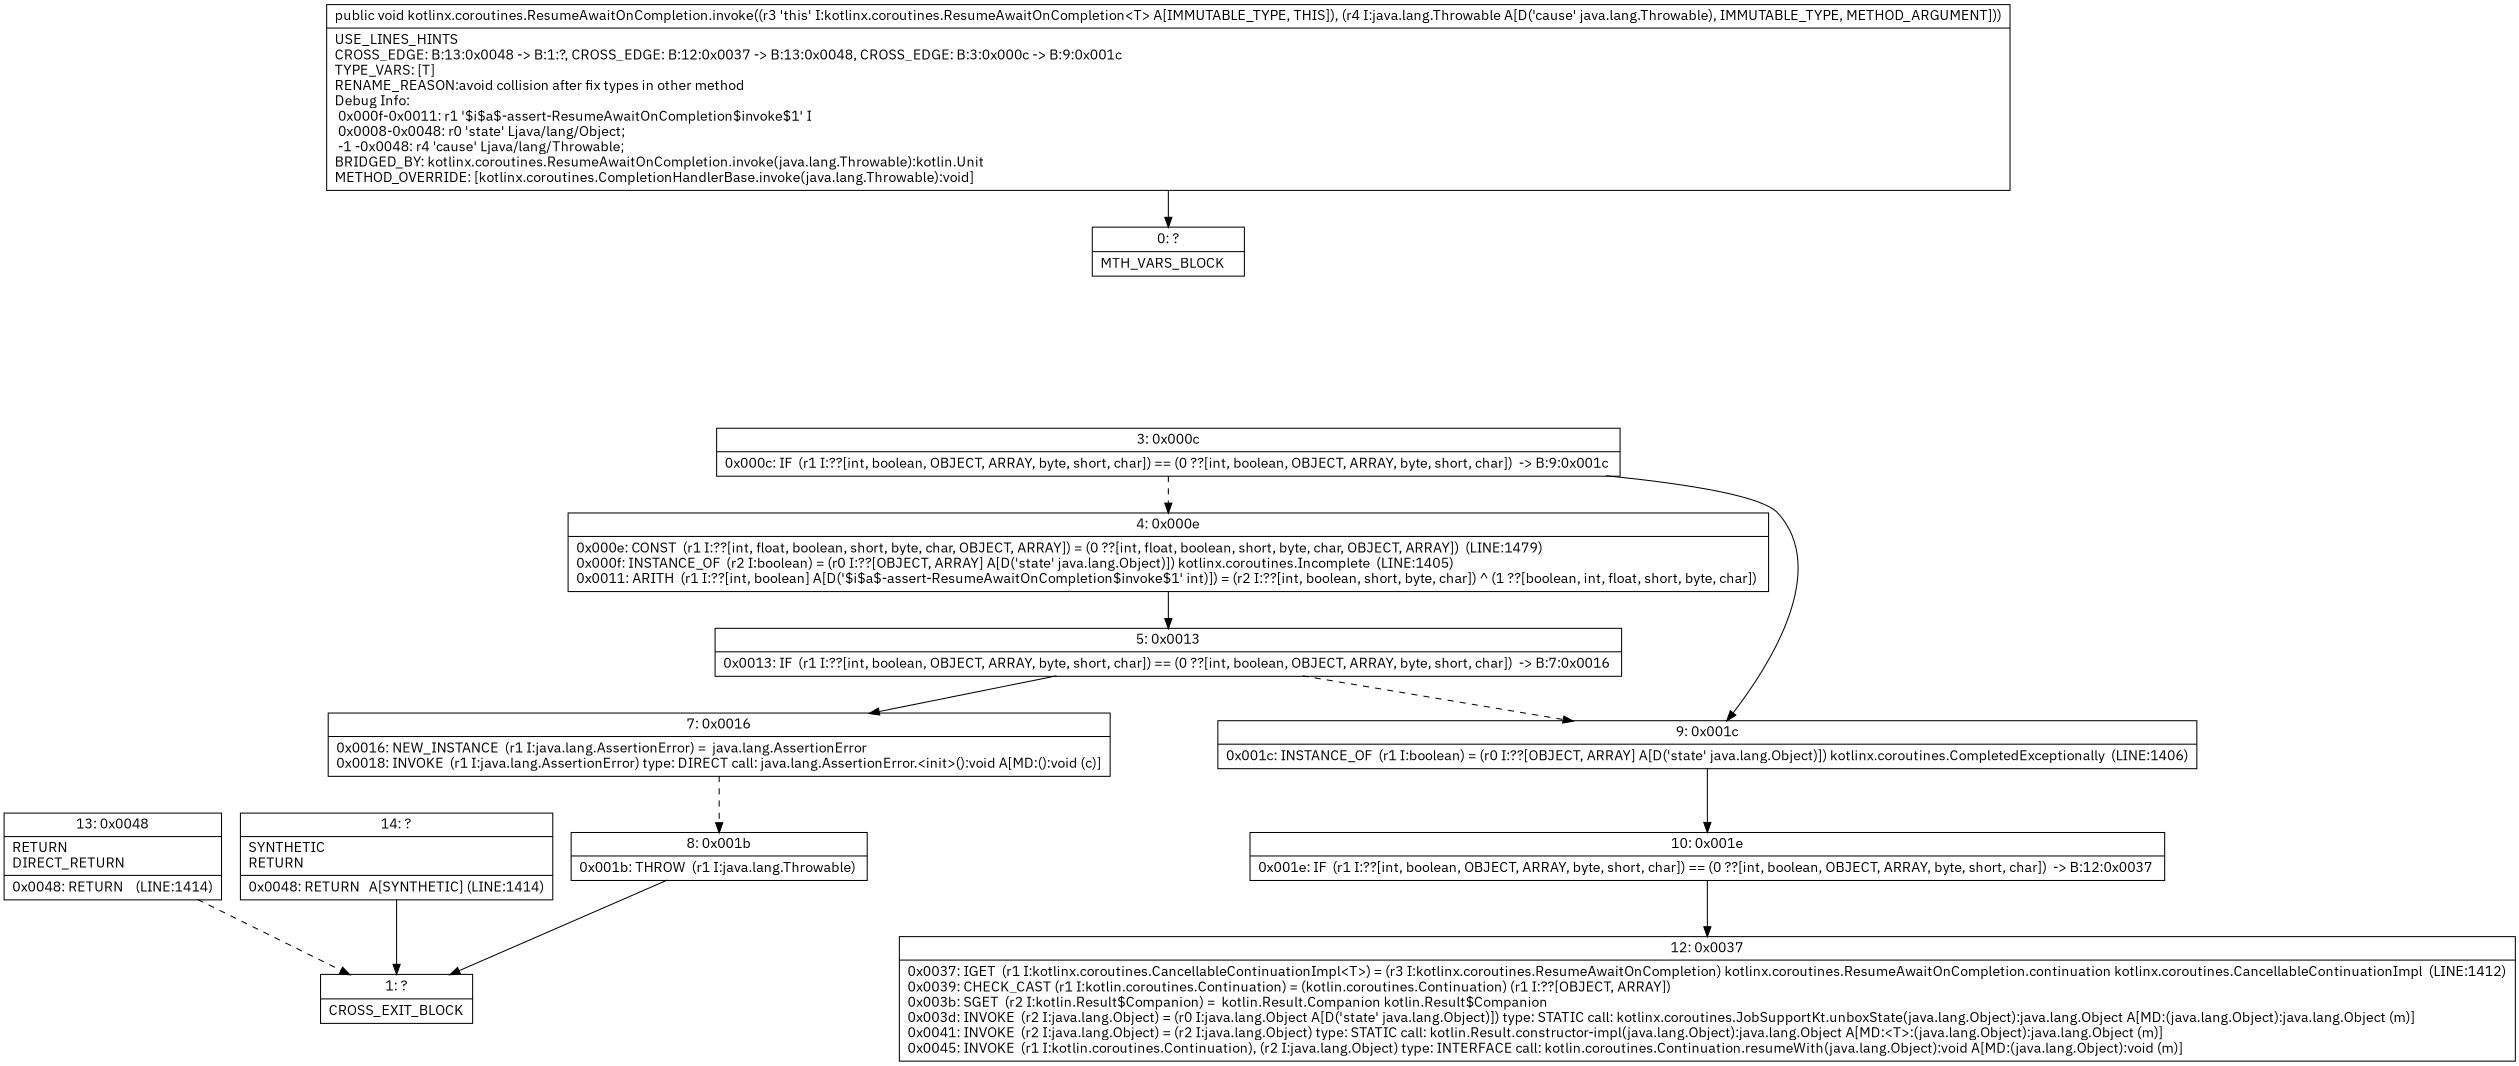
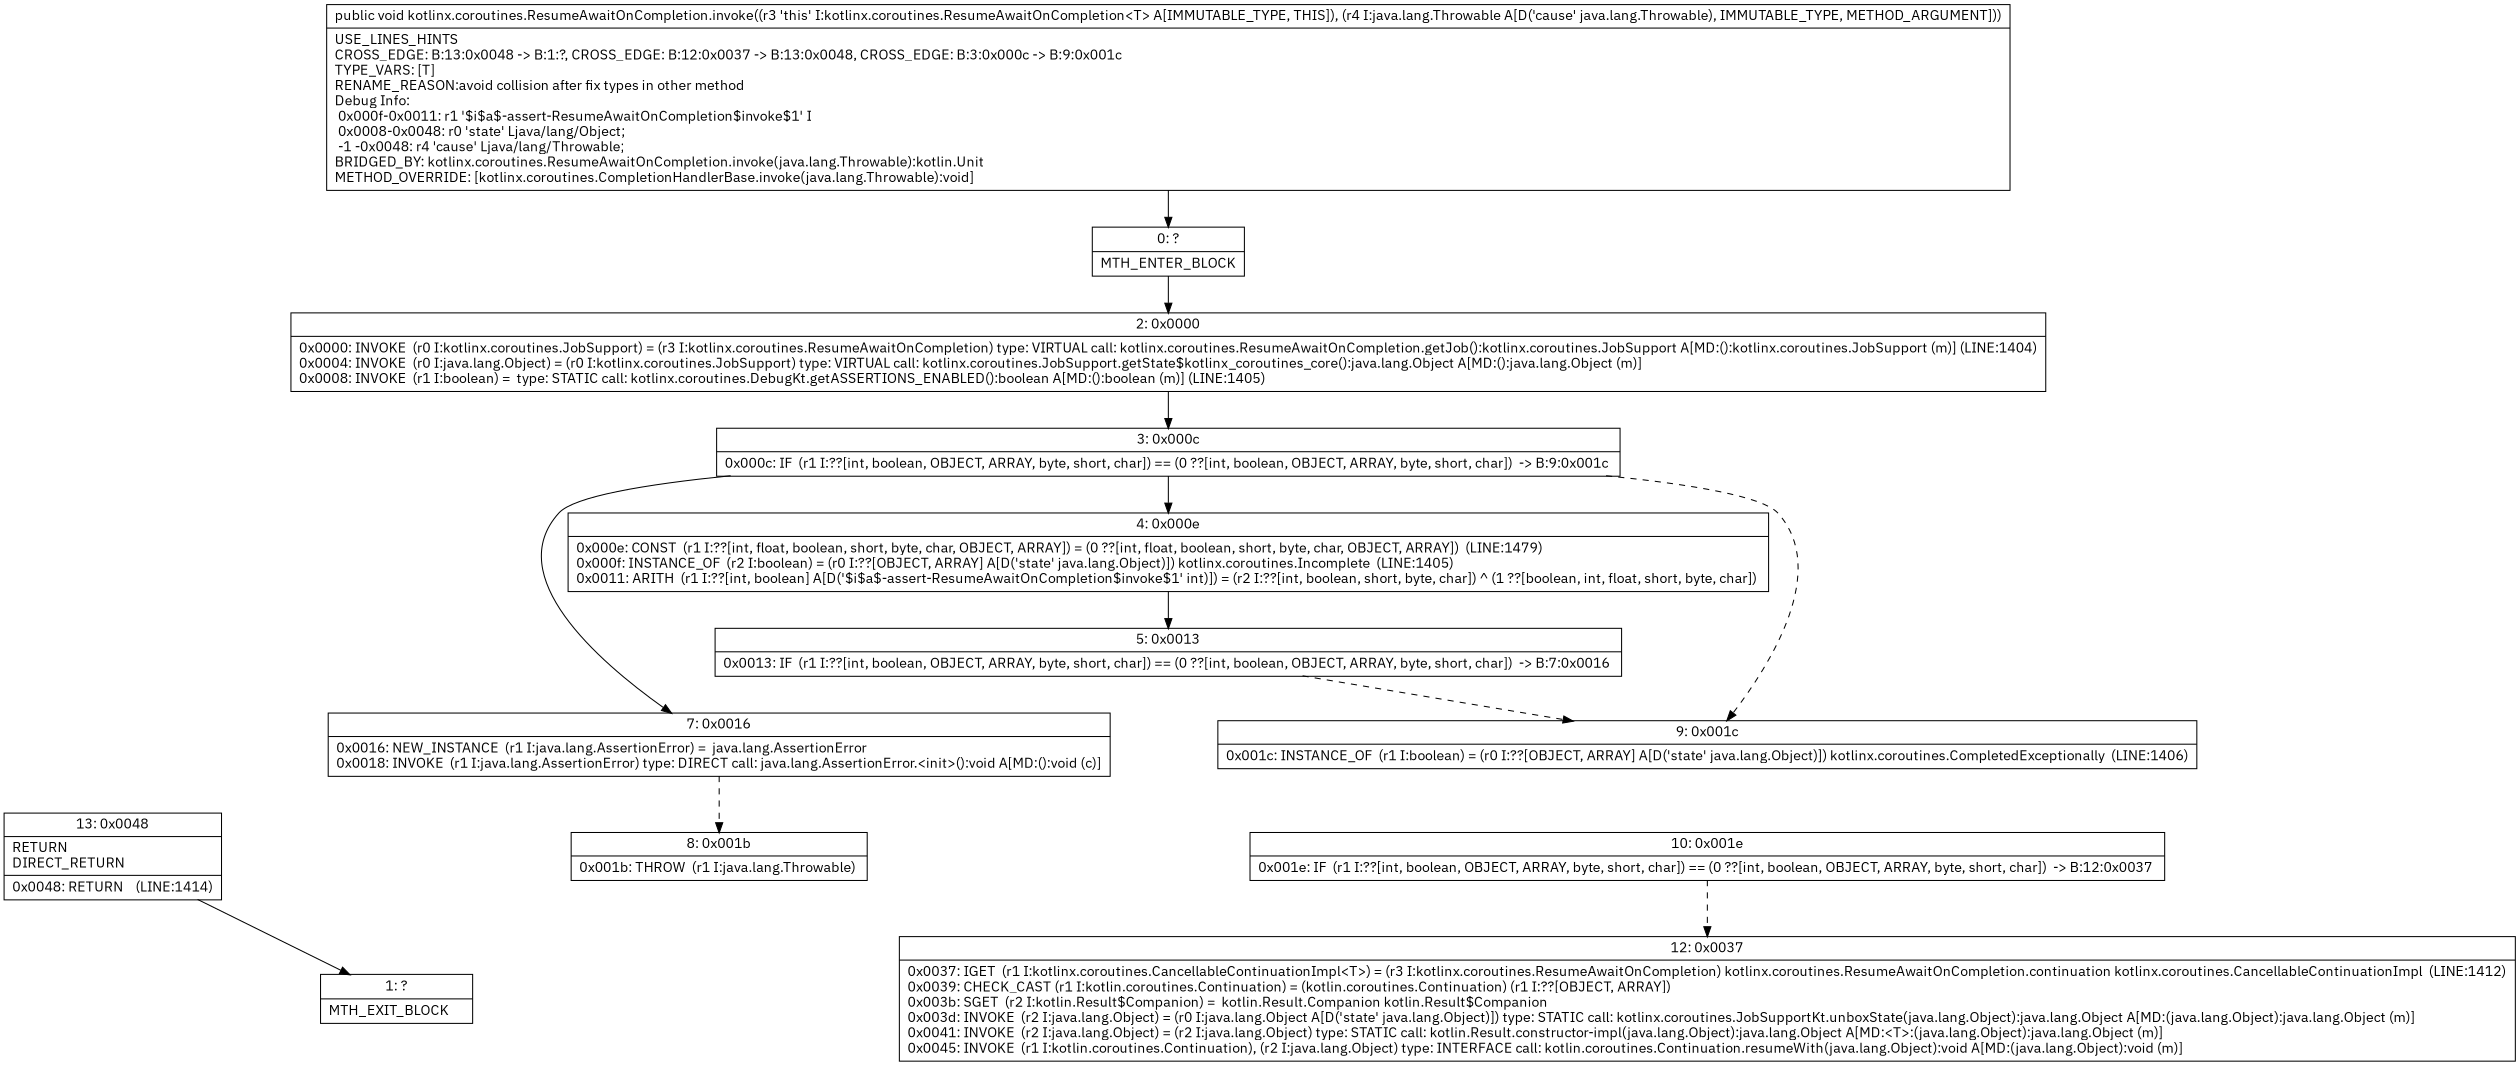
  digraph {
    fontname="IBM Plex Sans"
    node [fontname="IBM Plex Sans" shape=record]
    edge [fontname="IBM Plex Sans"]
-   n1 [label="{0\:\ ?|MTH_VARS_BLOCK\l}"]
+   n1 [label="{0\:\ ?|MTH_ENTER_BLOCK\l}"]
+   n2 [label="{2\:\ 0x0000|0x0000: INVOKE  (r0 I:kotlinx.coroutines.JobSupport) = (r3 I:kotlinx.coroutines.ResumeAwaitOnCompletion) type: VIRTUAL call: kotlinx.coroutines.ResumeAwaitOnCompletion.getJob():kotlinx.coroutines.JobSupport A[MD:():kotlinx.coroutines.JobSupport (m)] (LINE:1404)\l0x0004: INVOKE  (r0 I:java.lang.Object) = (r0 I:kotlinx.coroutines.JobSupport) type: VIRTUAL call: kotlinx.coroutines.JobSupport.getState$kotlinx_coroutines_core():java.lang.Object A[MD:():java.lang.Object (m)]\l0x0008: INVOKE  (r1 I:boolean) =  type: STATIC call: kotlinx.coroutines.DebugKt.getASSERTIONS_ENABLED():boolean A[MD:():boolean (m)] (LINE:1405)\l}"]
    n3 [label="{3\:\ 0x000c|0x000c: IF  (r1 I:??[int, boolean, OBJECT, ARRAY, byte, short, char]) == (0 ??[int, boolean, OBJECT, ARRAY, byte, short, char])  \-\> B:9:0x001c \l}"]
    n4 [label="{4\:\ 0x000e|0x000e: CONST  (r1 I:??[int, float, boolean, short, byte, char, OBJECT, ARRAY]) = (0 ??[int, float, boolean, short, byte, char, OBJECT, ARRAY])  (LINE:1479)\l0x000f: INSTANCE_OF  (r2 I:boolean) = (r0 I:??[OBJECT, ARRAY] A[D('state' java.lang.Object)]) kotlinx.coroutines.Incomplete  (LINE:1405)\l0x0011: ARITH  (r1 I:??[int, boolean] A[D('$i$a$\-assert\-ResumeAwaitOnCompletion$invoke$1' int)]) = (r2 I:??[int, boolean, short, byte, char]) ^ (1 ??[boolean, int, float, short, byte, char]) \l}"]
    n5 [label="{9\:\ 0x001c|0x001c: INSTANCE_OF  (r1 I:boolean) = (r0 I:??[OBJECT, ARRAY] A[D('state' java.lang.Object)]) kotlinx.coroutines.CompletedExceptionally  (LINE:1406)\l}"]
    n6 [label="{5\:\ 0x0013|0x0013: IF  (r1 I:??[int, boolean, OBJECT, ARRAY, byte, short, char]) == (0 ??[int, boolean, OBJECT, ARRAY, byte, short, char])  \-\> B:7:0x0016 \l}"]
    n7 [label="{10\:\ 0x001e|0x001e: IF  (r1 I:??[int, boolean, OBJECT, ARRAY, byte, short, char]) == (0 ??[int, boolean, OBJECT, ARRAY, byte, short, char])  \-\> B:12:0x0037 \l}"]
    n8 [label="{7\:\ 0x0016|0x0016: NEW_INSTANCE  (r1 I:java.lang.AssertionError) =  java.lang.AssertionError \l0x0018: INVOKE  (r1 I:java.lang.AssertionError) type: DIRECT call: java.lang.AssertionError.\<init\>():void A[MD:():void (c)]\l}"]
    n9 [label="{8\:\ 0x001b|0x001b: THROW  (r1 I:java.lang.Throwable) \l}"]
-   n10 [label="{1\:\ ?|CROSS_EXIT_BLOCK\l}"]
+   n10 [label="{1\:\ ?|MTH_EXIT_BLOCK\l}"]
    n11 [label="{12\:\ 0x0037|0x0037: IGET  (r1 I:kotlinx.coroutines.CancellableContinuationImpl\<T\>) = (r3 I:kotlinx.coroutines.ResumeAwaitOnCompletion) kotlinx.coroutines.ResumeAwaitOnCompletion.continuation kotlinx.coroutines.CancellableContinuationImpl  (LINE:1412)\l0x0039: CHECK_CAST (r1 I:kotlin.coroutines.Continuation) = (kotlin.coroutines.Continuation) (r1 I:??[OBJECT, ARRAY]) \l0x003b: SGET  (r2 I:kotlin.Result$Companion) =  kotlin.Result.Companion kotlin.Result$Companion \l0x003d: INVOKE  (r2 I:java.lang.Object) = (r0 I:java.lang.Object A[D('state' java.lang.Object)]) type: STATIC call: kotlinx.coroutines.JobSupportKt.unboxState(java.lang.Object):java.lang.Object A[MD:(java.lang.Object):java.lang.Object (m)]\l0x0041: INVOKE  (r2 I:java.lang.Object) = (r2 I:java.lang.Object) type: STATIC call: kotlin.Result.constructor\-impl(java.lang.Object):java.lang.Object A[MD:\<T\>:(java.lang.Object):java.lang.Object (m)]\l0x0045: INVOKE  (r1 I:kotlin.coroutines.Continuation), (r2 I:java.lang.Object) type: INTERFACE call: kotlin.coroutines.Continuation.resumeWith(java.lang.Object):void A[MD:(java.lang.Object):void (m)]\l}"]
-   n12 [label="{14\:\ ?|SYNTHETIC\lRETURN\l|0x0048: RETURN   A[SYNTHETIC] (LINE:1414)\l}"]
    n13 [label="{13\:\ 0x0048|RETURN\lDIRECT_RETURN\l|0x0048: RETURN    (LINE:1414)\l}"]
    n14 [label="{public void kotlinx.coroutines.ResumeAwaitOnCompletion.invoke((r3 'this' I:kotlinx.coroutines.ResumeAwaitOnCompletion\<T\> A[IMMUTABLE_TYPE, THIS]), (r4 I:java.lang.Throwable A[D('cause' java.lang.Throwable), IMMUTABLE_TYPE, METHOD_ARGUMENT]))  | USE_LINES_HINTS\lCROSS_EDGE: B:13:0x0048 \-\> B:1:?, CROSS_EDGE: B:12:0x0037 \-\> B:13:0x0048, CROSS_EDGE: B:3:0x000c \-\> B:9:0x001c\lTYPE_VARS: [T]\lRENAME_REASON:avoid collision after fix types in other method\lDebug Info:\l  0x000f\-0x0011: r1 '$i$a$\-assert\-ResumeAwaitOnCompletion$invoke$1' I\l  0x0008\-0x0048: r0 'state' Ljava\/lang\/Object;\l  \-1 \-0x0048: r4 'cause' Ljava\/lang\/Throwable;\lBRIDGED_BY: kotlinx.coroutines.ResumeAwaitOnCompletion.invoke(java.lang.Throwable):kotlin.Unit\lMETHOD_OVERRIDE: [kotlinx.coroutines.CompletionHandlerBase.invoke(java.lang.Throwable):void]\l}"]
-   n3 -> n4 [style=dashed]
-   n3 -> n5
+   n1 -> n2
+   n2 -> n3
+   n3 -> n4 [style=solid]
+   n3 -> n5 [style=dashed]
    n4 -> n6
-   n5 -> n7
    n6 -> n5 [style=dashed]
-   n6 -> n8
-   n7 -> n11
+   n3 -> n8
+   n7 -> n11 [style=dashed]
    n8 -> n9 [style=dashed]
-   n9 -> n10
-   n12 -> n10
-   n13 -> n10 [style=dashed]
+   n13 -> n10
    n14 -> n1
  }
